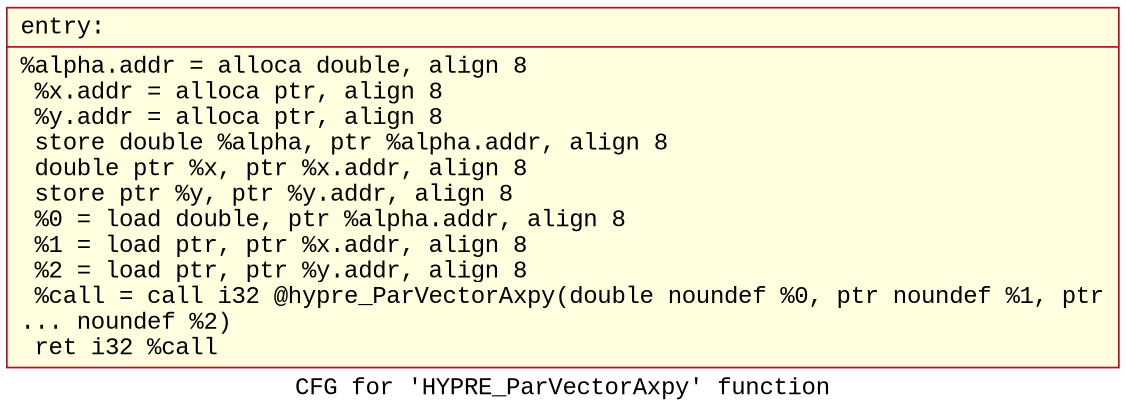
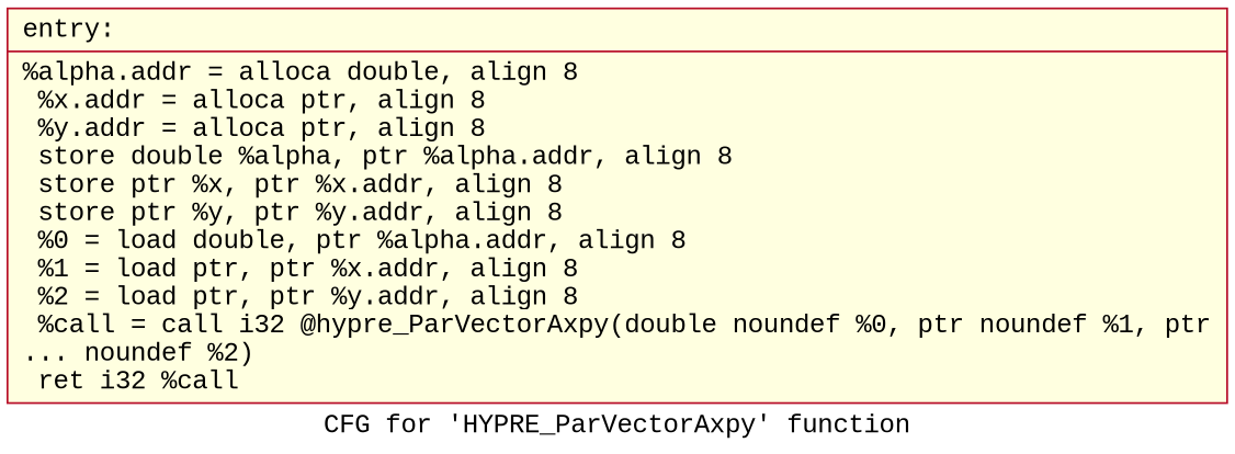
  digraph {
    label="CFG for 'HYPRE_ParVectorAxpy' function"
    fontname="Liberation Mono"
-   n1 [color="#b70d28ff" fillcolor=lightyellow fontname="Liberation Mono" label="{entry:\l|  %alpha.addr = alloca double, align 8\l  %x.addr = alloca ptr, align 8\l  %y.addr = alloca ptr, align 8\l  store double %alpha, ptr %alpha.addr, align 8\l  double ptr %x, ptr %x.addr, align 8\l  store ptr %y, ptr %y.addr, align 8\l  %0 = load double, ptr %alpha.addr, align 8\l  %1 = load ptr, ptr %x.addr, align 8\l  %2 = load ptr, ptr %y.addr, align 8\l  %call = call i32 @hypre_ParVectorAxpy(double noundef %0, ptr noundef %1, ptr\l... noundef %2)\l  ret i32 %call\l}" shape=record style=filled]
+   n1 [color="#b70d28ff" fillcolor=lightyellow fontname="Liberation Mono" label="{entry:\l|  %alpha.addr = alloca double, align 8\l  %x.addr = alloca ptr, align 8\l  %y.addr = alloca ptr, align 8\l  store double %alpha, ptr %alpha.addr, align 8\l  store ptr %x, ptr %x.addr, align 8\l  store ptr %y, ptr %y.addr, align 8\l  %0 = load double, ptr %alpha.addr, align 8\l  %1 = load ptr, ptr %x.addr, align 8\l  %2 = load ptr, ptr %y.addr, align 8\l  %call = call i32 @hypre_ParVectorAxpy(double noundef %0, ptr noundef %1, ptr\l... noundef %2)\l  ret i32 %call\l}" shape=record style=filled]
  }
